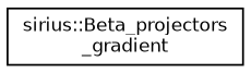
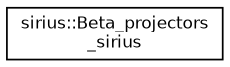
  digraph {
    rankdir=TB
-   n1 [color=black fillcolor=white fontname=Helvetica fontsize=10 height=0.2 label="sirius::Beta_projectors\l_gradient" shape=record style=filled width=0.4]
+   n1 [color=black fillcolor=white fontname=Helvetica fontsize=10 height=0.2 label="sirius::Beta_projectors\l_sirius" shape=record style=filled width=0.4]
  }
